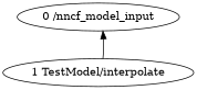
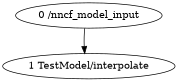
  strict digraph {
    "0 /nncf_model_input" [type=nncf_model_input]
    "1 TestModel/interpolate" [scope=TestModel type=interpolate]
-   "1 TestModel/interpolate" -> "0 /nncf_model_input"
+   "0 /nncf_model_input" -> "1 TestModel/interpolate"
  }
